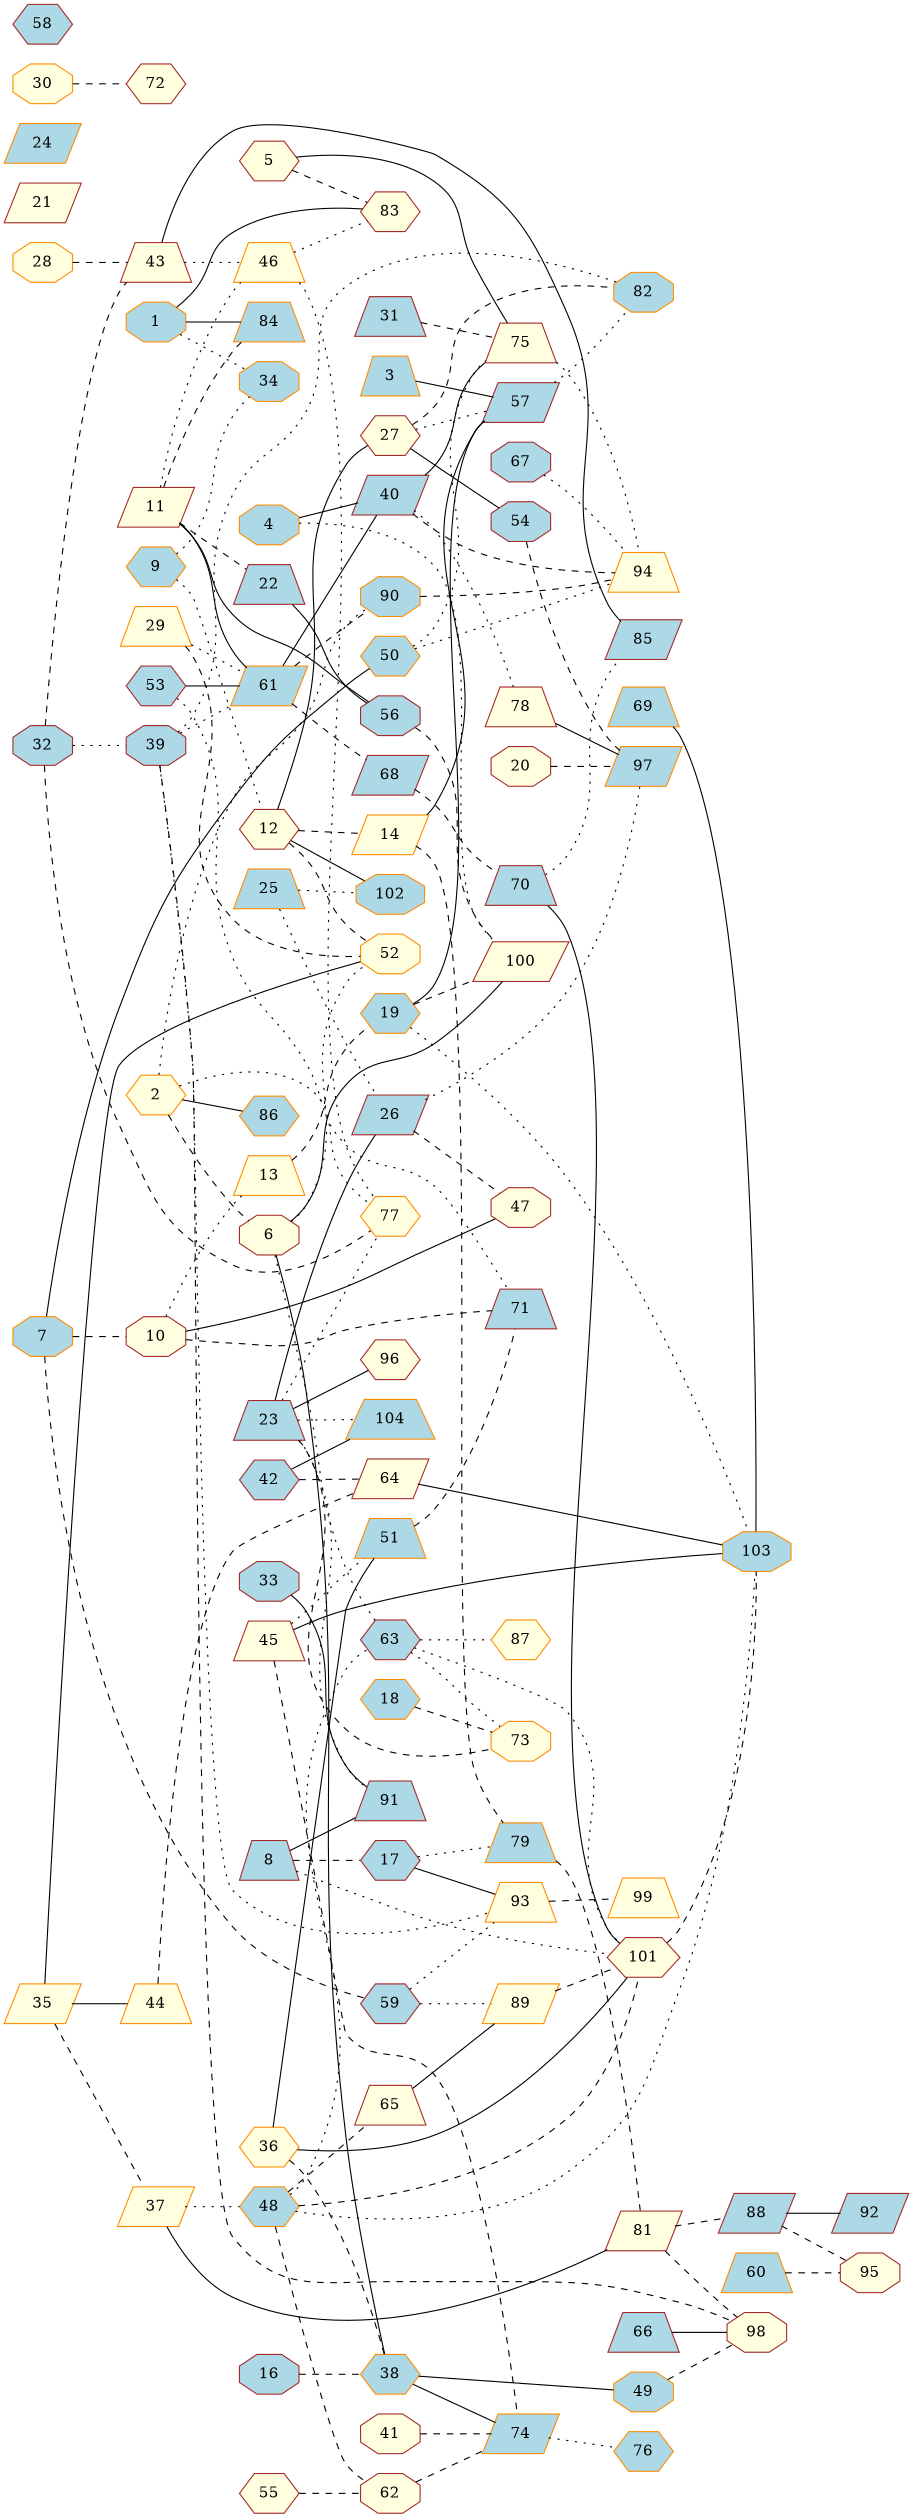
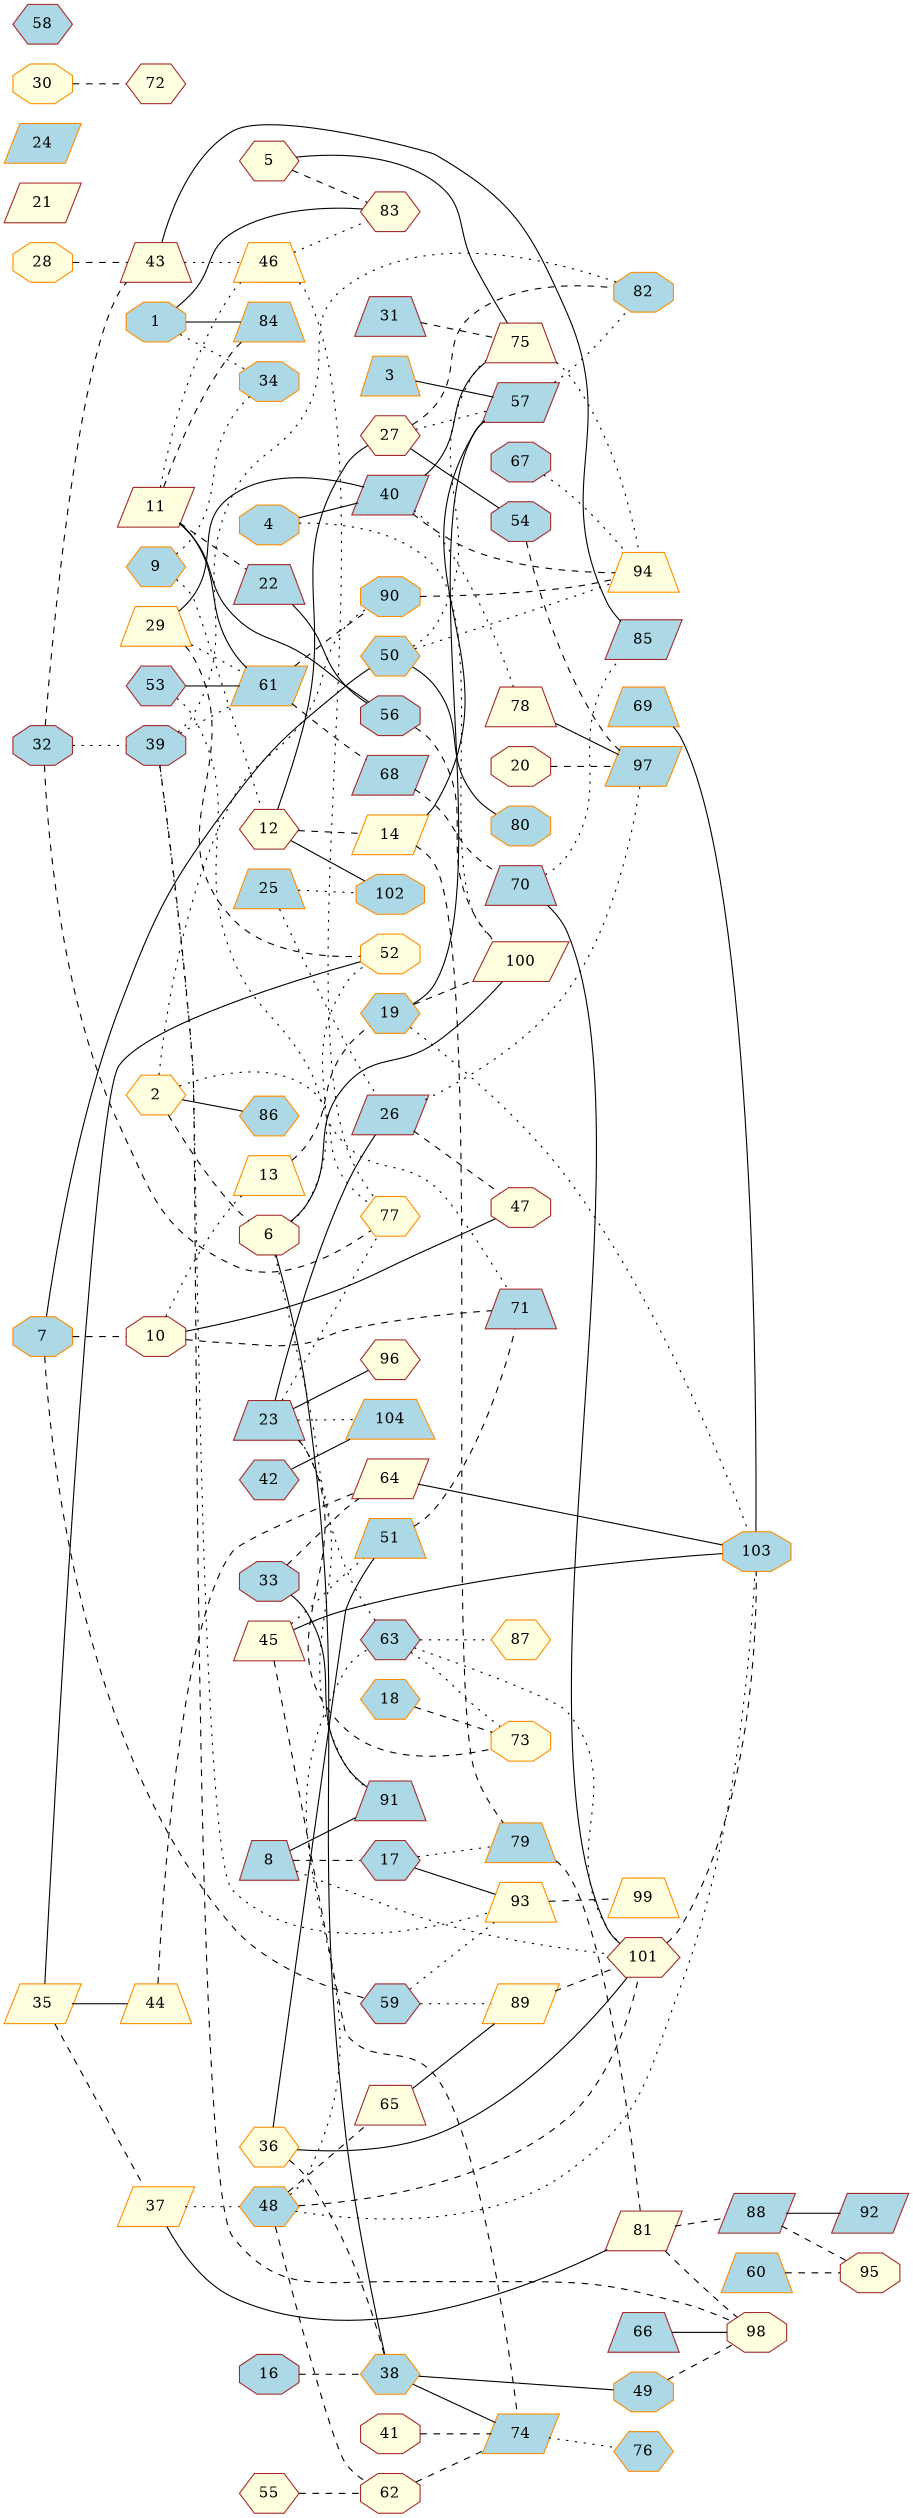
  graph {
    fontname="DejaVu Serif"
    rankdir=LR
    node [color=brown fillcolor=lightblue fontname="DejaVu Serif" shape=octagon style=filled]
    edge [fontname="DejaVu Serif" style=dashed]
    1 [color=darkorange]
    34 [color=darkorange]
    83 [fillcolor=lightyellow shape=hexagon]
    84 [color=darkorange shape=trapezium]
    2 [color=darkorange fillcolor=lightyellow shape=hexagon]
    6 [fillcolor=lightyellow]
    77 [color=darkorange fillcolor=lightyellow shape=hexagon]
    86 [color=darkorange shape=hexagon]
    90 [color=darkorange]
    100 [fillcolor=lightyellow shape=parallelogram]
    38 [color=darkorange shape=hexagon]
    52 [color=darkorange fillcolor=lightyellow]
    63 [shape=hexagon]
    94 [color=darkorange fillcolor=lightyellow shape=trapezium]
    3 [color=darkorange shape=trapezium]
    57 [shape=parallelogram]
    82 [color=darkorange]
    4 [color=darkorange]
    40 [shape=parallelogram]
    75 [fillcolor=lightyellow shape=trapezium]
    78 [fillcolor=lightyellow shape=trapezium]
    5 [fillcolor=lightyellow shape=hexagon]
    49 [color=darkorange]
    74 [color=darkorange shape=parallelogram]
    101 [fillcolor=lightyellow shape=hexagon]
    73 [color=darkorange fillcolor=lightyellow]
    87 [color=darkorange fillcolor=lightyellow shape=hexagon]
    7 [color=darkorange]
    10 [fillcolor=lightyellow]
    50 [color=darkorange shape=hexagon]
    59 [shape=hexagon]
    13 [color=darkorange fillcolor=lightyellow shape=trapezium]
    47 [fillcolor=lightyellow]
    71 [shape=trapezium]
+   80 [color=darkorange]
    93 [color=darkorange fillcolor=lightyellow shape=trapezium]
    89 [color=darkorange fillcolor=lightyellow shape=parallelogram]
    8 [shape=trapezium]
    17 [shape=hexagon]
    91 [shape=trapezium]
    79 [color=darkorange shape=trapezium]
    103 [color=darkorange]
    9 [color=darkorange shape=hexagon]
    12 [fillcolor=lightyellow shape=hexagon]
    14 [color=darkorange fillcolor=lightyellow shape=parallelogram]
    27 [fillcolor=lightyellow shape=hexagon]
    102 [color=darkorange]
    19 [color=darkorange shape=hexagon]
    11 [fillcolor=lightyellow shape=parallelogram]
    22 [shape=trapezium]
    46 [color=darkorange fillcolor=lightyellow shape=trapezium]
    56
    61 [color=darkorange shape=parallelogram]
    68 [shape=parallelogram]
    54
    81 [fillcolor=lightyellow shape=parallelogram]
    16
    99 [color=darkorange fillcolor=lightyellow shape=trapezium]
    18 [color=darkorange shape=hexagon]
    20 [fillcolor=lightyellow]
    97 [color=darkorange shape=parallelogram]
    21 [fillcolor=lightyellow shape=parallelogram]
    23 [shape=trapezium]
    26 [shape=parallelogram]
    96 [fillcolor=lightyellow shape=hexagon]
    104 [color=darkorange shape=trapezium]
    24 [color=darkorange shape=parallelogram]
    25 [color=darkorange shape=trapezium]
    28 [color=darkorange fillcolor=lightyellow]
    43 [fillcolor=lightyellow shape=trapezium]
    85 [shape=parallelogram]
    29 [color=darkorange fillcolor=lightyellow shape=trapezium]
    30 [color=darkorange fillcolor=lightyellow]
    72 [fillcolor=lightyellow shape=hexagon]
    31 [shape=trapezium]
    32
    39
    98 [fillcolor=lightyellow]
    33
    35 [color=darkorange fillcolor=lightyellow shape=parallelogram]
    37 [color=darkorange fillcolor=lightyellow shape=parallelogram]
    44 [color=darkorange fillcolor=lightyellow shape=trapezium]
    48 [color=darkorange shape=hexagon]
    64 [fillcolor=lightyellow shape=parallelogram]
    36 [color=darkorange fillcolor=lightyellow shape=hexagon]
    51 [color=darkorange shape=trapezium]
    62 [fillcolor=lightyellow]
    65 [fillcolor=lightyellow shape=trapezium]
    88 [shape=parallelogram]
    76 [color=darkorange shape=hexagon]
    41 [fillcolor=lightyellow]
    42 [shape=hexagon]
    45 [fillcolor=lightyellow shape=trapezium]
    53 [shape=hexagon]
    55 [fillcolor=lightyellow shape=hexagon]
    58 [shape=hexagon]
    60 [color=darkorange shape=trapezium]
    95 [fillcolor=lightyellow]
    70 [shape=trapezium]
    66 [shape=trapezium]
    67
    69 [color=darkorange shape=trapezium]
    92 [shape=parallelogram]
    1 -- 34 [style=dotted]
    1 -- 83 [style=solid]
    1 -- 84 [style=solid]
    2 -- 6
    2 -- 77 [style=dotted]
    2 -- 86 [style=solid]
    2 -- 90 [style=dotted]
    6 -- 100 [style=solid]
    6 -- 38 [style=solid]
    6 -- 52 [style=dotted]
    6 -- 63 [style=dotted]
    90 -- 94
    38 -- 49 [style=solid]
    38 -- 74 [style=solid]
    63 -- 101 [style=dotted]
    63 -- 73 [style=dotted]
    63 -- 87 [style=dotted]
    3 -- 57 [style=solid]
    57 -- 82 [style=dotted]
    4 -- 100 [style=dotted]
    4 -- 40 [style=solid]
    40 -- 94
    40 -- 75 [style=solid]
    40 -- 78 [style=dotted]
    75 -- 94 [style=dotted]
    78 -- 97 [style=solid]
    5 -- 83
    5 -- 75 [style=solid]
    49 -- 98
    74 -- 76 [style=dotted]
    101 -- 103
    7 -- 10
    7 -- 50 [style=solid]
    7 -- 59
    10 -- 13 [style=dotted]
    10 -- 47 [style=solid]
    10 -- 71
    50 -- 94 [style=dotted]
    50 -- 75 [style=dotted]
+   50 -- 80 [style=solid]
    59 -- 93 [style=dotted]
    59 -- 89 [style=dotted]
    13 -- 19
    93 -- 99
    89 -- 101
    8 -- 101 [style=dotted]
    8 -- 17
    8 -- 91 [style=solid]
    17 -- 93 [style=solid]
    17 -- 79 [style=dotted]
    79 -- 81
    9 -- 34 [style=dotted]
    9 -- 12 [style=dotted]
-   12 -- 52
    12 -- 14
    12 -- 27 [style=solid]
    12 -- 102 [style=solid]
    14 -- 57 [style=solid]
    14 -- 79
    27 -- 57 [style=dotted]
    27 -- 82
    27 -- 54 [style=solid]
    19 -- 100
    19 -- 57 [style=solid]
    19 -- 103 [style=dotted]
    11 -- 84
    11 -- 22
    11 -- 46 [style=dotted]
    11 -- 56 [style=solid]
    11 -- 61 [style=solid]
    22 -- 56 [style=solid]
    46 -- 83 [style=dotted]
    46 -- 77 [style=dotted]
    56 -- 100
    61 -- 90
    61 -- 68
    68 -- 70
    54 -- 97
    81 -- 98
    81 -- 88
    16 -- 38
    18 -- 73
    20 -- 97
    23 -- 77 [style=dotted]
    23 -- 73
    23 -- 91 [style=dotted]
    23 -- 26 [style=solid]
    23 -- 96 [style=solid]
    23 -- 104 [style=dotted]
    26 -- 47
    26 -- 97 [style=dotted]
    25 -- 102 [style=dotted]
    25 -- 26 [style=dotted]
    28 -- 43
    43 -- 46 [style=dotted]
    43 -- 85 [style=solid]
    29 -- 52
-   61 -- 40 [style=solid]
+   29 -- 40 [style=solid]
    29 -- 61 [style=dotted]
    30 -- 72
    31 -- 75
    32 -- 77
    32 -- 43
    32 -- 39 [style=dotted]
    39 -- 82 [style=dotted]
    39 -- 93 [style=dotted]
    39 -- 61 [style=dotted]
    39 -- 98
    33 -- 91 [style=solid]
    35 -- 52 [style=solid]
    35 -- 37
    35 -- 44 [style=solid]
    37 -- 81 [style=solid]
    37 -- 48 [style=dotted]
    44 -- 64
    48 -- 63 [style=dotted]
    48 -- 101
    48 -- 103 [style=dotted]
    48 -- 62
    48 -- 65
    64 -- 103 [style=solid]
    36 -- 38
    36 -- 101 [style=solid]
    36 -- 51 [style=solid]
    51 -- 71
    62 -- 74
    65 -- 89 [style=solid]
    88 -- 95
    88 -- 92 [style=solid]
    41 -- 74
    42 -- 104 [style=solid]
-   42 -- 64
+   33 -- 64
    45 -- 74
    45 -- 103 [style=solid]
    45 -- 51 [style=dotted]
    53 -- 71 [style=dotted]
    53 -- 61 [style=solid]
    55 -- 62
    60 -- 95
    70 -- 101 [style=solid]
    70 -- 85 [style=dotted]
    66 -- 98 [style=solid]
    67 -- 94 [style=dotted]
    69 -- 103 [style=solid]
  }
